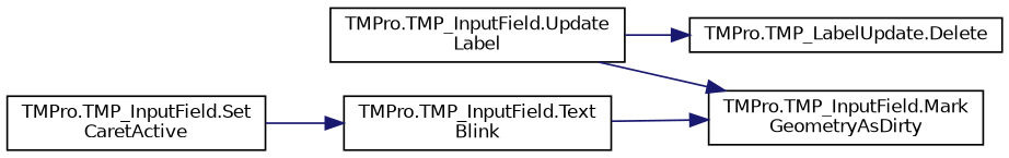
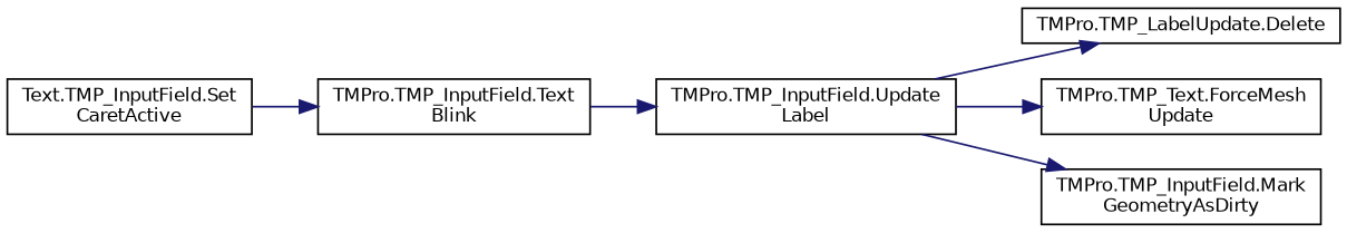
  digraph {
    rankdir=LR
    node [color=black fillcolor=white fontname=Helvetica fontsize=10 shape=record style=filled]
    edge [color=midnightblue fontname=Helvetica fontsize=10 labelfontname=Helvetica labelfontsize=10 style=solid]
    n1 [height=0.2 label="TMPro.TMP_InputField.Update\lLabel" width=0.4]
    n2 [height=0.2 label="TMPro.TMP_LabelUpdate.Delete" width=0.4]
+   n3 [height=0.2 label="TMPro.TMP_Text.ForceMesh\lUpdate" width=0.4]
    n4 [height=0.2 label="TMPro.TMP_InputField.Mark\lGeometryAsDirty" width=0.4]
-   n5 [height=0.2 label="TMPro.TMP_InputField.Set\lCaretActive" width=0.4]
+   n5 [height=0.2 label="Text.TMP_InputField.Set\lCaretActive" width=0.4]
    n6 [height=0.2 label="TMPro.TMP_InputField.Text\lBlink" width=0.4]
    n1 -> n2
+   n1 -> n3
    n1 -> n4
    n5 -> n6
-   n6 -> n4
+   n6 -> n1
  }
